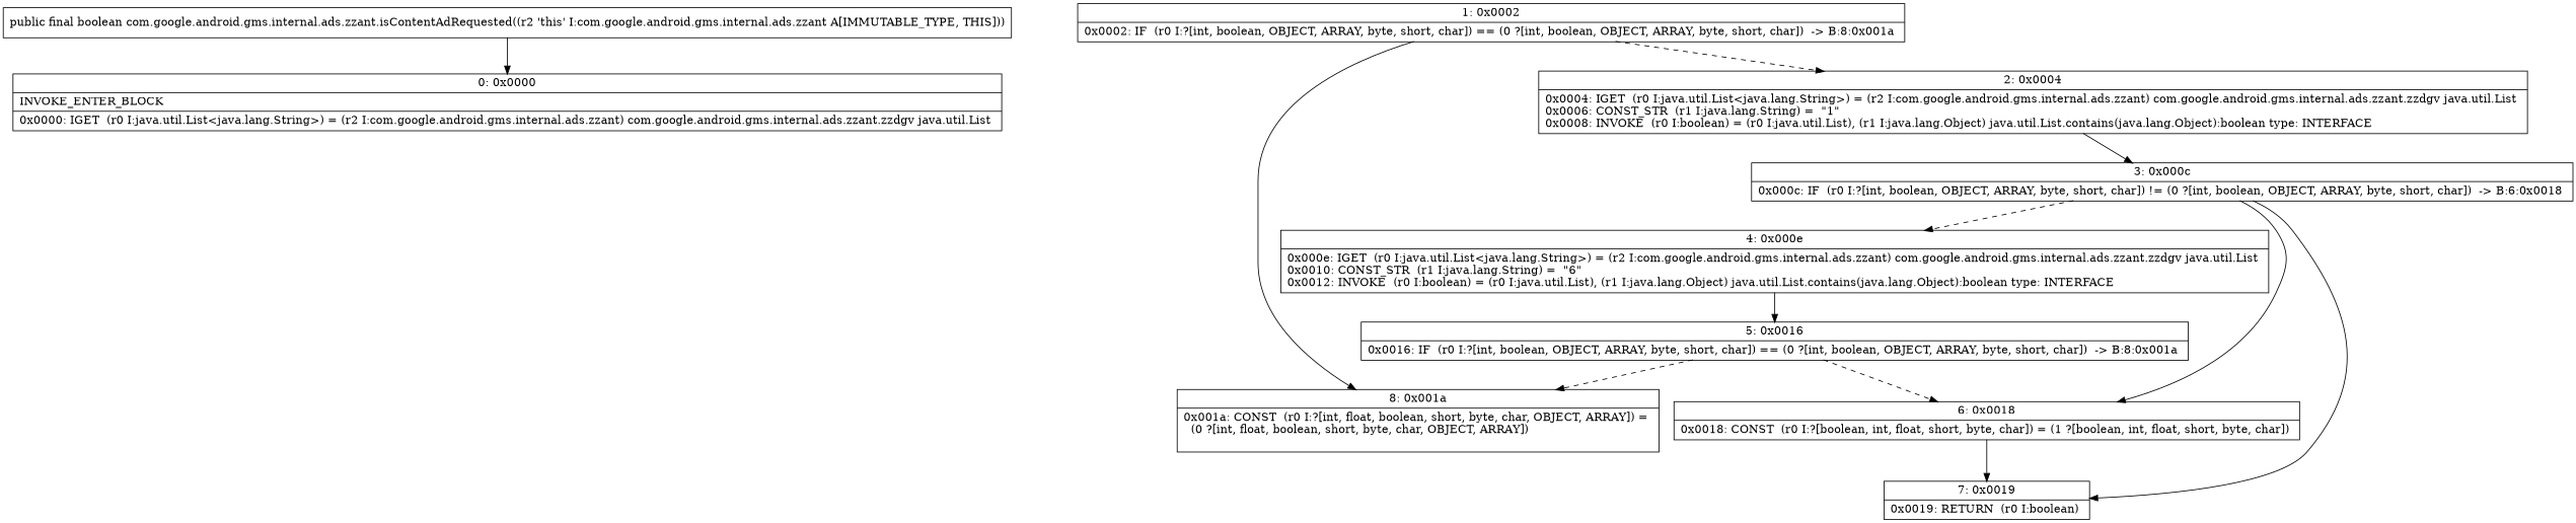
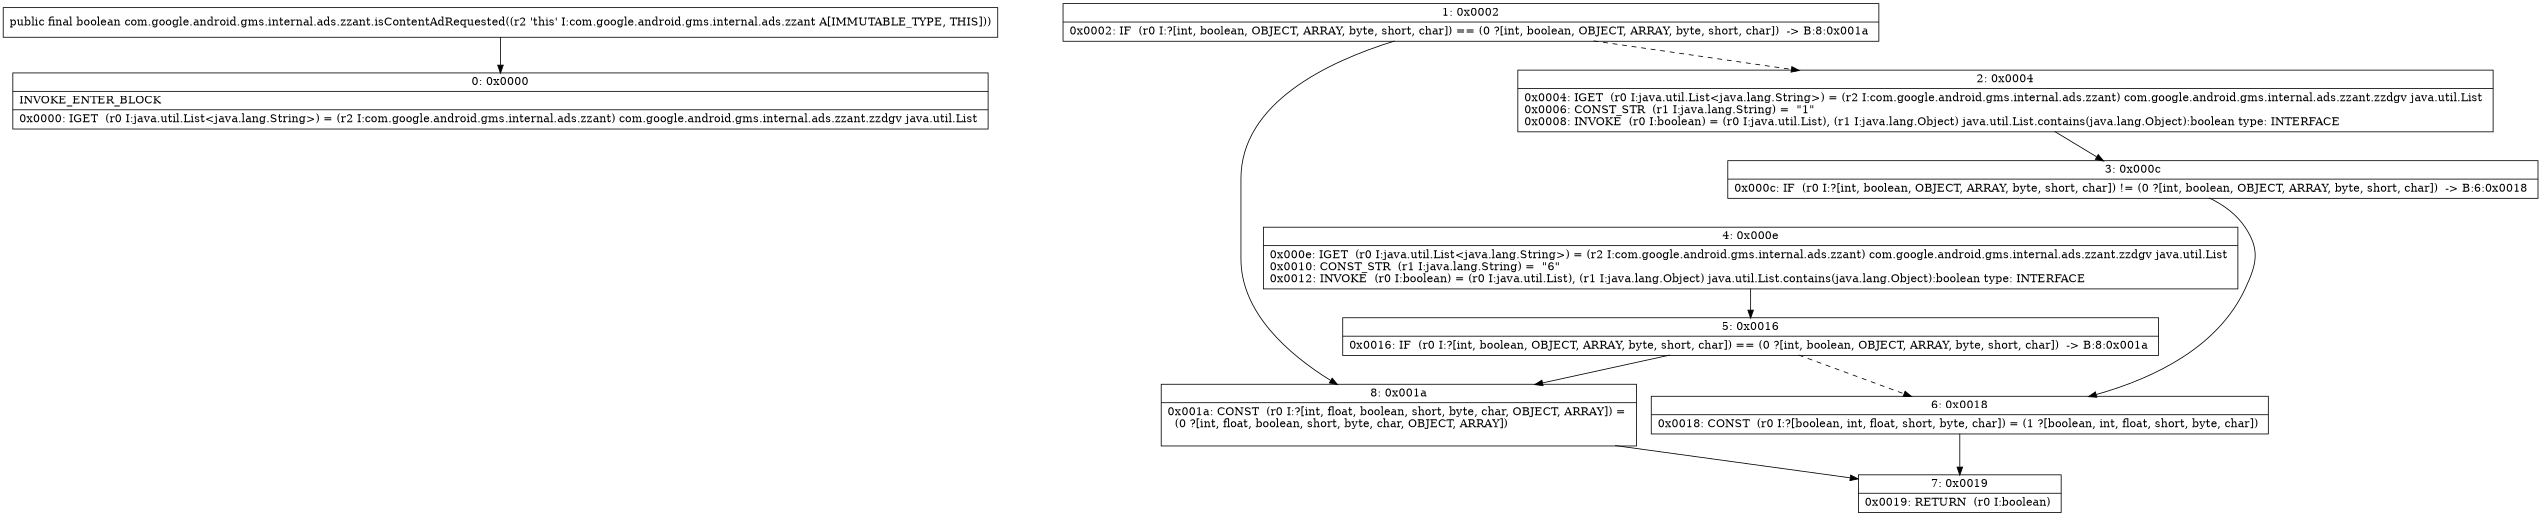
  digraph {
    node [shape=record]
    n1 [label="{0\:\ 0x0000|INVOKE_ENTER_BLOCK\l|0x0000: IGET  (r0 I:java.util.List\<java.lang.String\>) = (r2 I:com.google.android.gms.internal.ads.zzant) com.google.android.gms.internal.ads.zzant.zzdgv java.util.List \l}"]
    n2 [label="{1\:\ 0x0002|0x0002: IF  (r0 I:?[int, boolean, OBJECT, ARRAY, byte, short, char]) == (0 ?[int, boolean, OBJECT, ARRAY, byte, short, char])  \-\> B:8:0x001a \l}"]
    n3 [label="{2\:\ 0x0004|0x0004: IGET  (r0 I:java.util.List\<java.lang.String\>) = (r2 I:com.google.android.gms.internal.ads.zzant) com.google.android.gms.internal.ads.zzant.zzdgv java.util.List \l0x0006: CONST_STR  (r1 I:java.lang.String) =  \"1\" \l0x0008: INVOKE  (r0 I:boolean) = (r0 I:java.util.List), (r1 I:java.lang.Object) java.util.List.contains(java.lang.Object):boolean type: INTERFACE \l}"]
    n4 [label="{8\:\ 0x001a|0x001a: CONST  (r0 I:?[int, float, boolean, short, byte, char, OBJECT, ARRAY]) = \l  (0 ?[int, float, boolean, short, byte, char, OBJECT, ARRAY])\l \l}"]
    n5 [label="{3\:\ 0x000c|0x000c: IF  (r0 I:?[int, boolean, OBJECT, ARRAY, byte, short, char]) != (0 ?[int, boolean, OBJECT, ARRAY, byte, short, char])  \-\> B:6:0x0018 \l}"]
    n6 [label="{7\:\ 0x0019|0x0019: RETURN  (r0 I:boolean) \l}"]
    n7 [label="{4\:\ 0x000e|0x000e: IGET  (r0 I:java.util.List\<java.lang.String\>) = (r2 I:com.google.android.gms.internal.ads.zzant) com.google.android.gms.internal.ads.zzant.zzdgv java.util.List \l0x0010: CONST_STR  (r1 I:java.lang.String) =  \"6\" \l0x0012: INVOKE  (r0 I:boolean) = (r0 I:java.util.List), (r1 I:java.lang.Object) java.util.List.contains(java.lang.Object):boolean type: INTERFACE \l}"]
    n8 [label="{6\:\ 0x0018|0x0018: CONST  (r0 I:?[boolean, int, float, short, byte, char]) = (1 ?[boolean, int, float, short, byte, char]) \l}"]
    n9 [label="{5\:\ 0x0016|0x0016: IF  (r0 I:?[int, boolean, OBJECT, ARRAY, byte, short, char]) == (0 ?[int, boolean, OBJECT, ARRAY, byte, short, char])  \-\> B:8:0x001a \l}"]
    n10 [label="{public final boolean com.google.android.gms.internal.ads.zzant.isContentAdRequested((r2 'this' I:com.google.android.gms.internal.ads.zzant A[IMMUTABLE_TYPE, THIS])) }"]
    n2 -> n3 [style=dashed]
    n2 -> n4
    n3 -> n5
-   n5 -> n6
-   n5 -> n7 [style=dashed]
+   n4 -> n6
    n5 -> n8
    n7 -> n9
    n8 -> n6
-   n9 -> n4 [style=dashed]
+   n9 -> n4
    n9 -> n8 [style=dashed]
    n10 -> n1
  }
